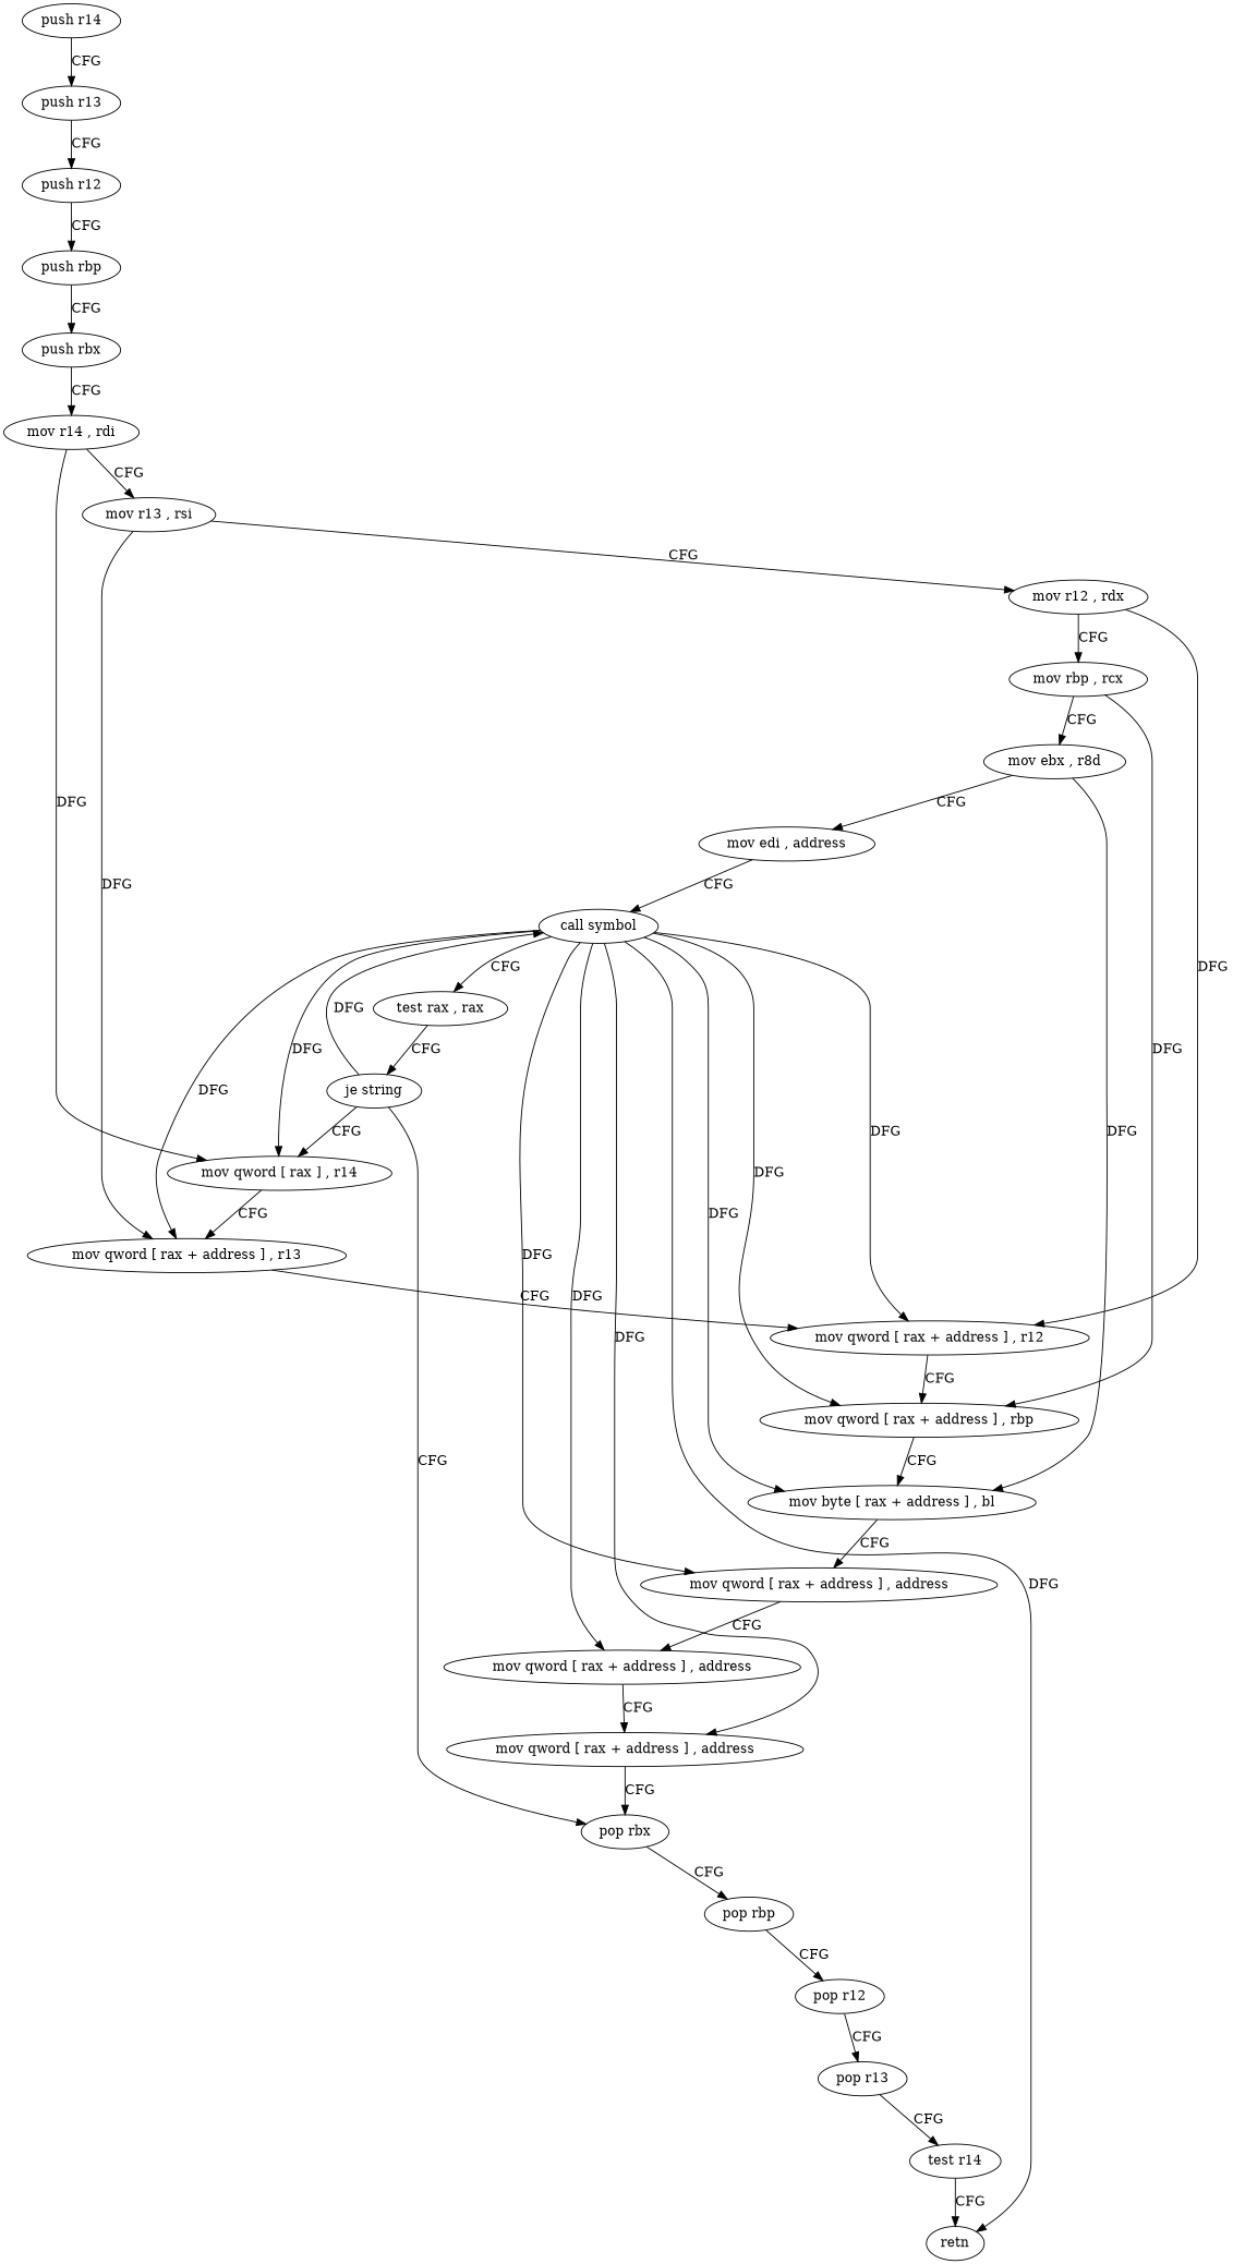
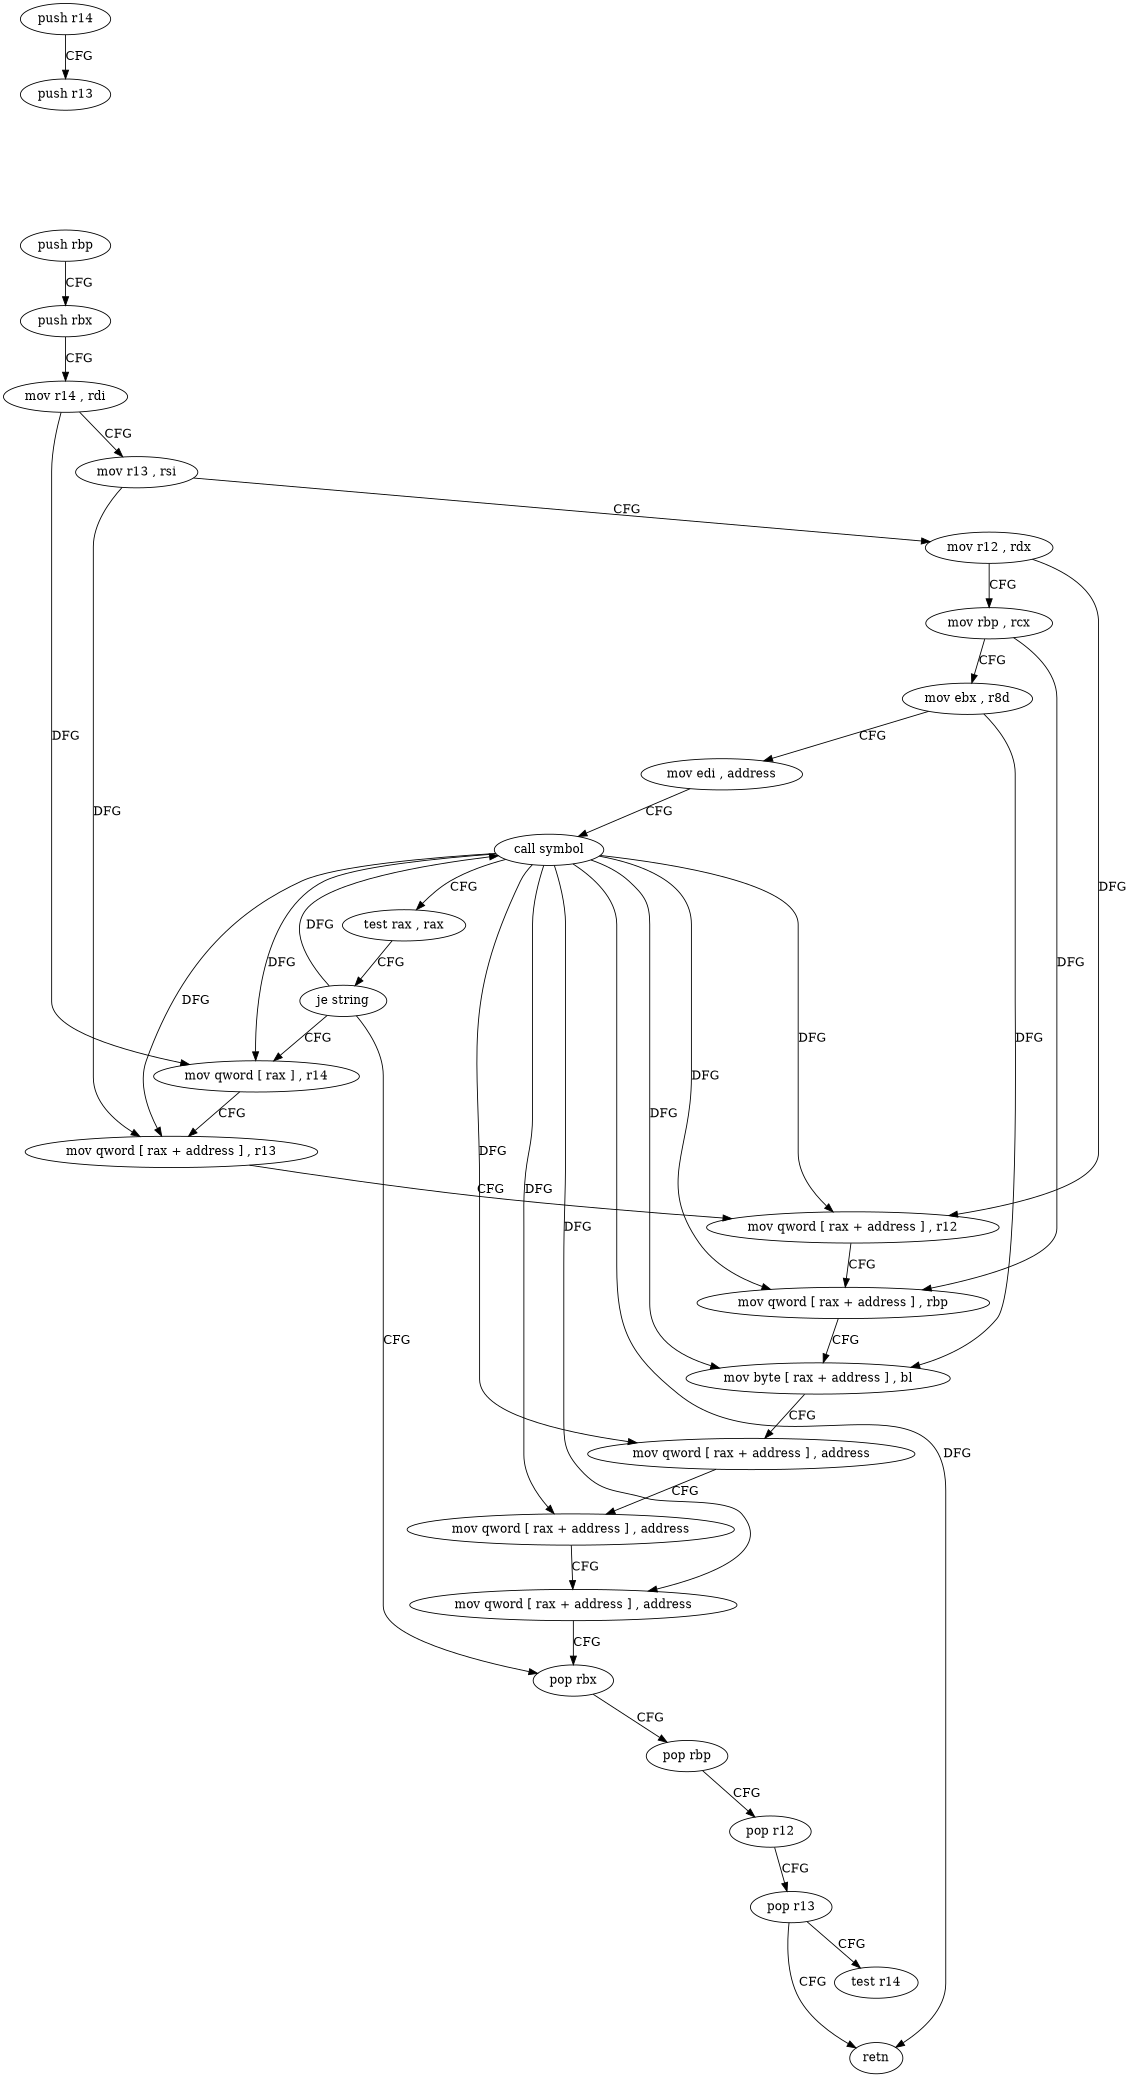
  digraph {
    n1 [label="push r14"]
    n2 [label="push r13"]
-   n3 [label="push r12"]
    n4 [label="push rbp"]
    n5 [label="push rbx"]
    n6 [label="mov r14 , rdi"]
    n7 [label="mov r13 , rsi"]
    n8 [label="mov qword [ rax ] , r14"]
    n9 [label="mov r12 , rdx"]
    n10 [label="mov qword [ rax + address ] , r13"]
    n11 [label="mov rbp , rcx"]
    n12 [label="mov qword [ rax + address ] , r12"]
    n13 [label="mov ebx , r8d"]
    n14 [label="mov qword [ rax + address ] , rbp"]
    n15 [label="mov edi , address"]
    n16 [label="mov byte [ rax + address ] , bl"]
    n17 [label="call symbol"]
    n18 [label="mov qword [ rax + address ] , address"]
    n19 [label="test rax , rax"]
    n20 [label=retn]
    n21 [label="mov qword [ rax + address ] , address"]
    n22 [label="mov qword [ rax + address ] , address"]
    n23 [label="je string"]
    n24 [label="pop rbx"]
    n25 [label="pop rbp"]
    n26 [label="pop r12"]
    n27 [label="pop r13"]
    n28 [label="test r14"]
    n1 -> n2 [label=CFG]
-   n2 -> n3 [label=CFG]
-   n3 -> n4 [label=CFG]
    n4 -> n5 [label=CFG]
    n5 -> n6 [label=CFG]
    n6 -> n7 [label=CFG]
    n6 -> n8 [label=DFG]
    n7 -> n9 [label=CFG]
    n7 -> n10 [label=DFG]
    n8 -> n10 [label=CFG]
    n9 -> n11 [label=CFG]
    n9 -> n12 [label=DFG]
    n10 -> n12 [label=CFG]
    n11 -> n13 [label=CFG]
    n11 -> n14 [label=DFG]
    n12 -> n14 [label=CFG]
    n13 -> n15 [label=CFG]
    n13 -> n16 [label=DFG]
    n14 -> n16 [label=CFG]
    n15 -> n17 [label=CFG]
    n16 -> n18 [label=CFG]
    n17 -> n8 [label=DFG]
    n17 -> n10 [label=DFG]
    n17 -> n12 [label=DFG]
    n17 -> n14 [label=DFG]
    n17 -> n16 [label=DFG]
    n17 -> n18 [label=DFG]
    n17 -> n19 [label=CFG]
    n17 -> n20 [label=DFG]
    n17 -> n21 [label=DFG]
    n17 -> n22 [label=DFG]
    n18 -> n21 [label=CFG]
    n19 -> n23 [label=CFG]
    n21 -> n22 [label=CFG]
    n22 -> n24 [label=CFG]
    n23 -> n8 [label=CFG]
    n23 -> n17 [label=DFG]
    n23 -> n24 [label=CFG]
    n24 -> n25 [label=CFG]
    n25 -> n26 [label=CFG]
    n26 -> n27 [label=CFG]
    n27 -> n28 [label=CFG]
-   n28 -> n20 [label=CFG]
+   n27 -> n20 [label=CFG]
  }
